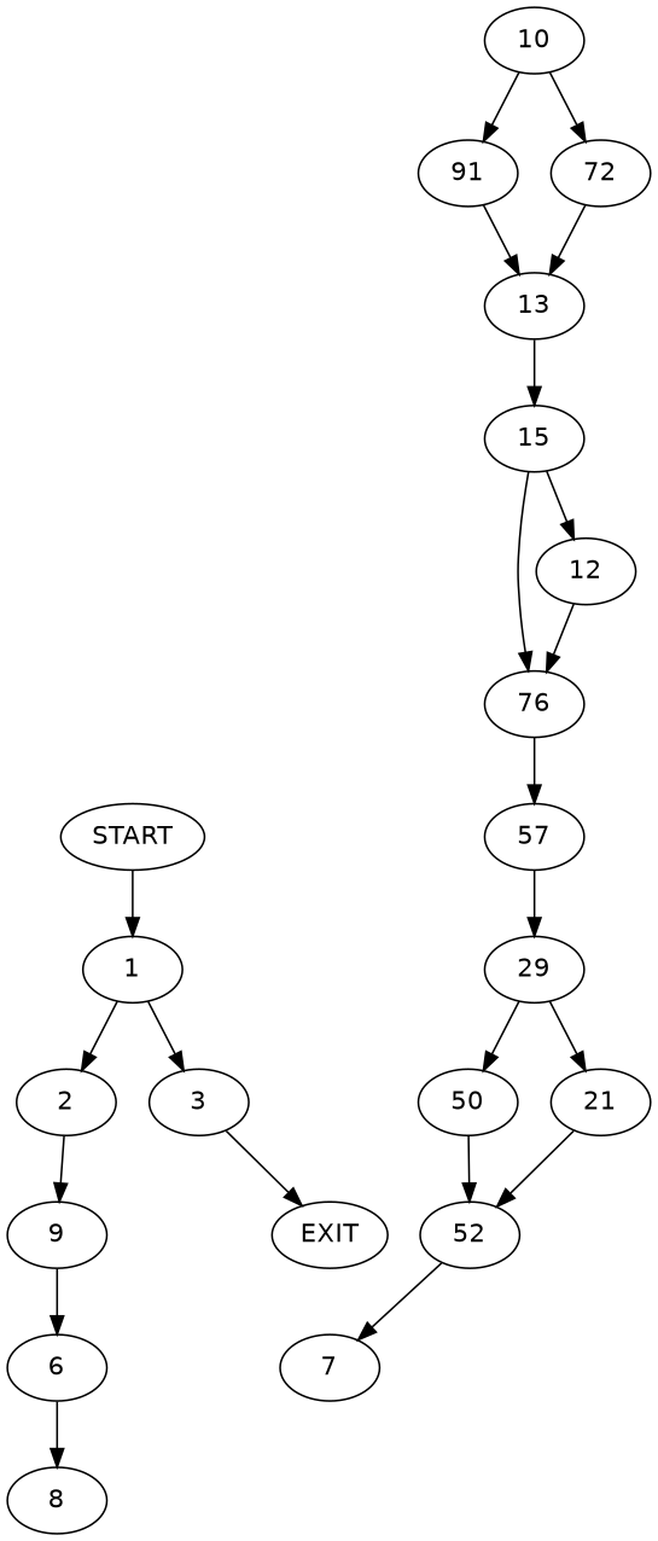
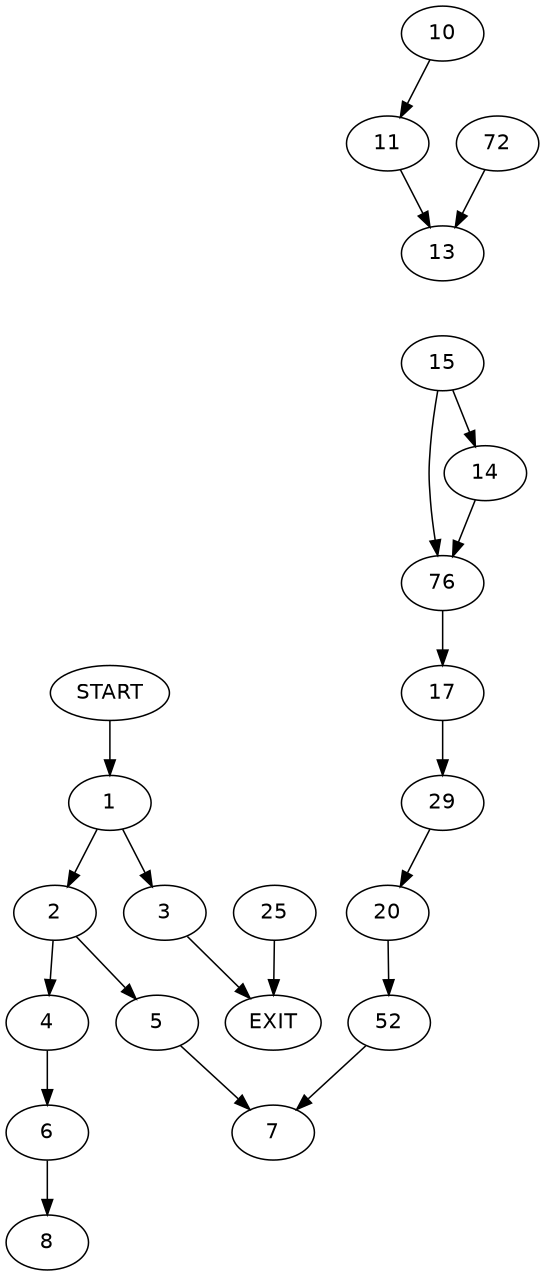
  digraph {
    fontname="DejaVu Sans"
    node [fontname="DejaVu Sans"]
    edge [fontname="DejaVu Sans"]
    n1 [label=START]
    1
    2
    3
    n5 [label=EXIT]
-   4 [label=9]
+   4
+   5
    6
    7
    8
    10
-   11 [label=91]
+   11
    n13 [label=72]
    13
    15
    n16 [label=76]
-   14 [label=12]
-   17 [label=57]
+   14
+   17
    n19 [label=29]
-   20 [label=50]
-   21
+   20
    n22 [label=52]
+   25
    n1 -> 1
    1 -> 2
    1 -> 3
    2 -> 4
+   2 -> 5
    3 -> n5
    4 -> 6
+   5 -> 7
    6 -> 8
    10 -> 11
-   10 -> n13
    11 -> 13
    n13 -> 13
-   13 -> 15
    15 -> n16
    15 -> 14
    n16 -> 17
    14 -> n16
    17 -> n19
    n19 -> 20
-   n19 -> 21
    20 -> n22
-   21 -> n22
    n22 -> 7
+   25 -> n5
  }
